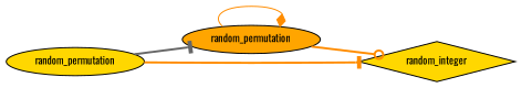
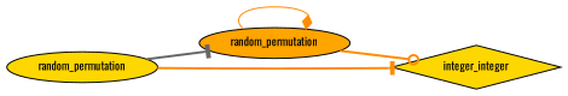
  digraph {
    rankdir=LR
    fontname=Oswald
    node [color=black fillcolor=gold fontname=Oswald fontsize=10 shape=ellipse style=filled]
    edge [color=darkorange fontname=Oswald fontsize=10 labelfontname=Helvetica labelfontsize=10 style=bold arrowhead=tee]
    n1 [fontcolor=black height=0.2 label=random_permutation width=0.4]
    n2 [fillcolor=orange height=0.2 label=random_permutation width=0.4]
-   n3 [height=0.2 label=random_integer shape=diamond width=0.4]
+   n3 [height=0.2 label=integer_integer shape=diamond width=0.4]
    n1 -> n2 [color=gray40]
    n1 -> n3
    n2 -> n2 [style=solid arrowhead=diamond]
    n2 -> n3 [arrowhead=odot]
  }
